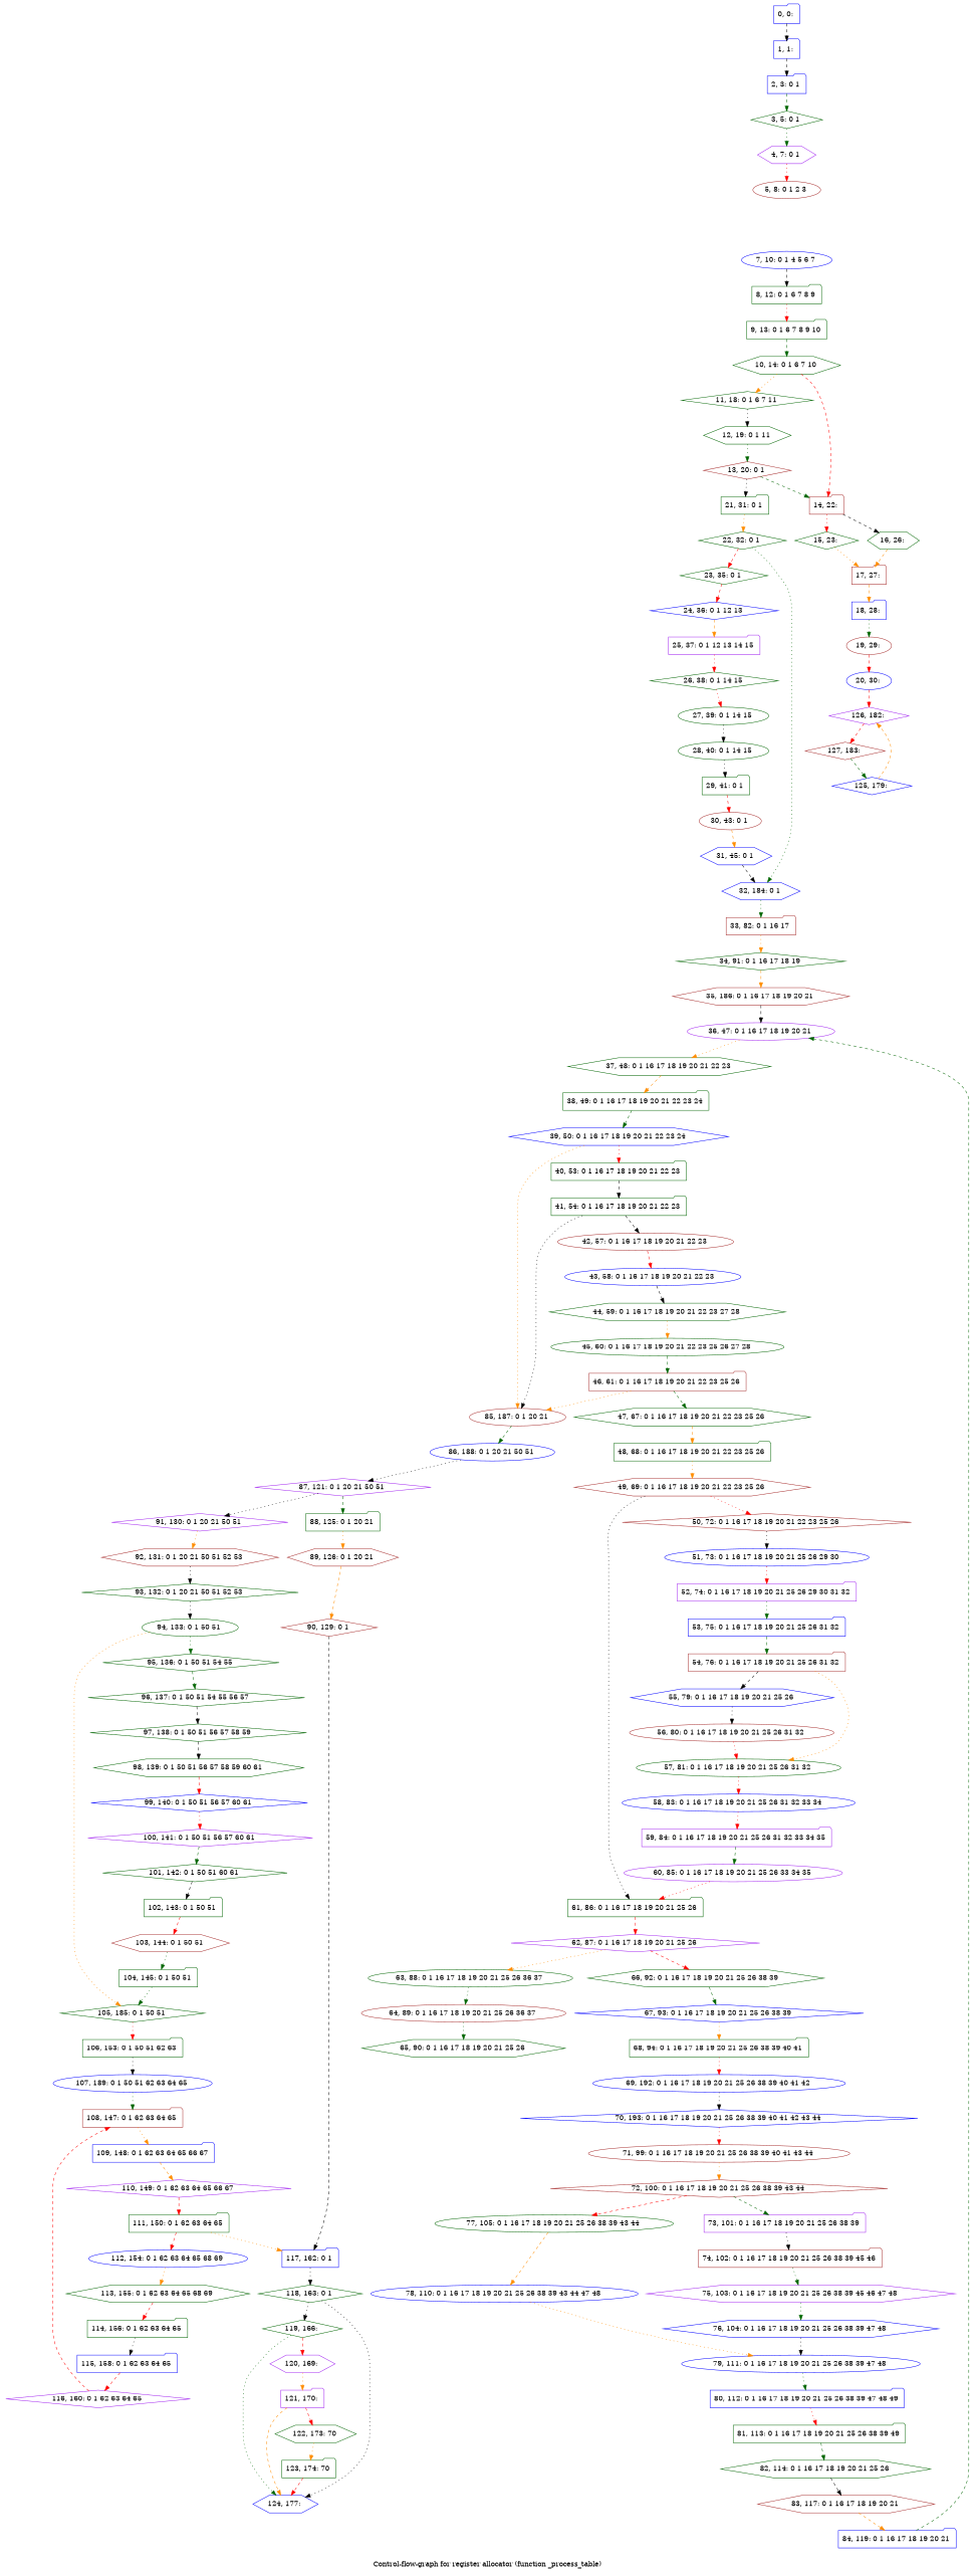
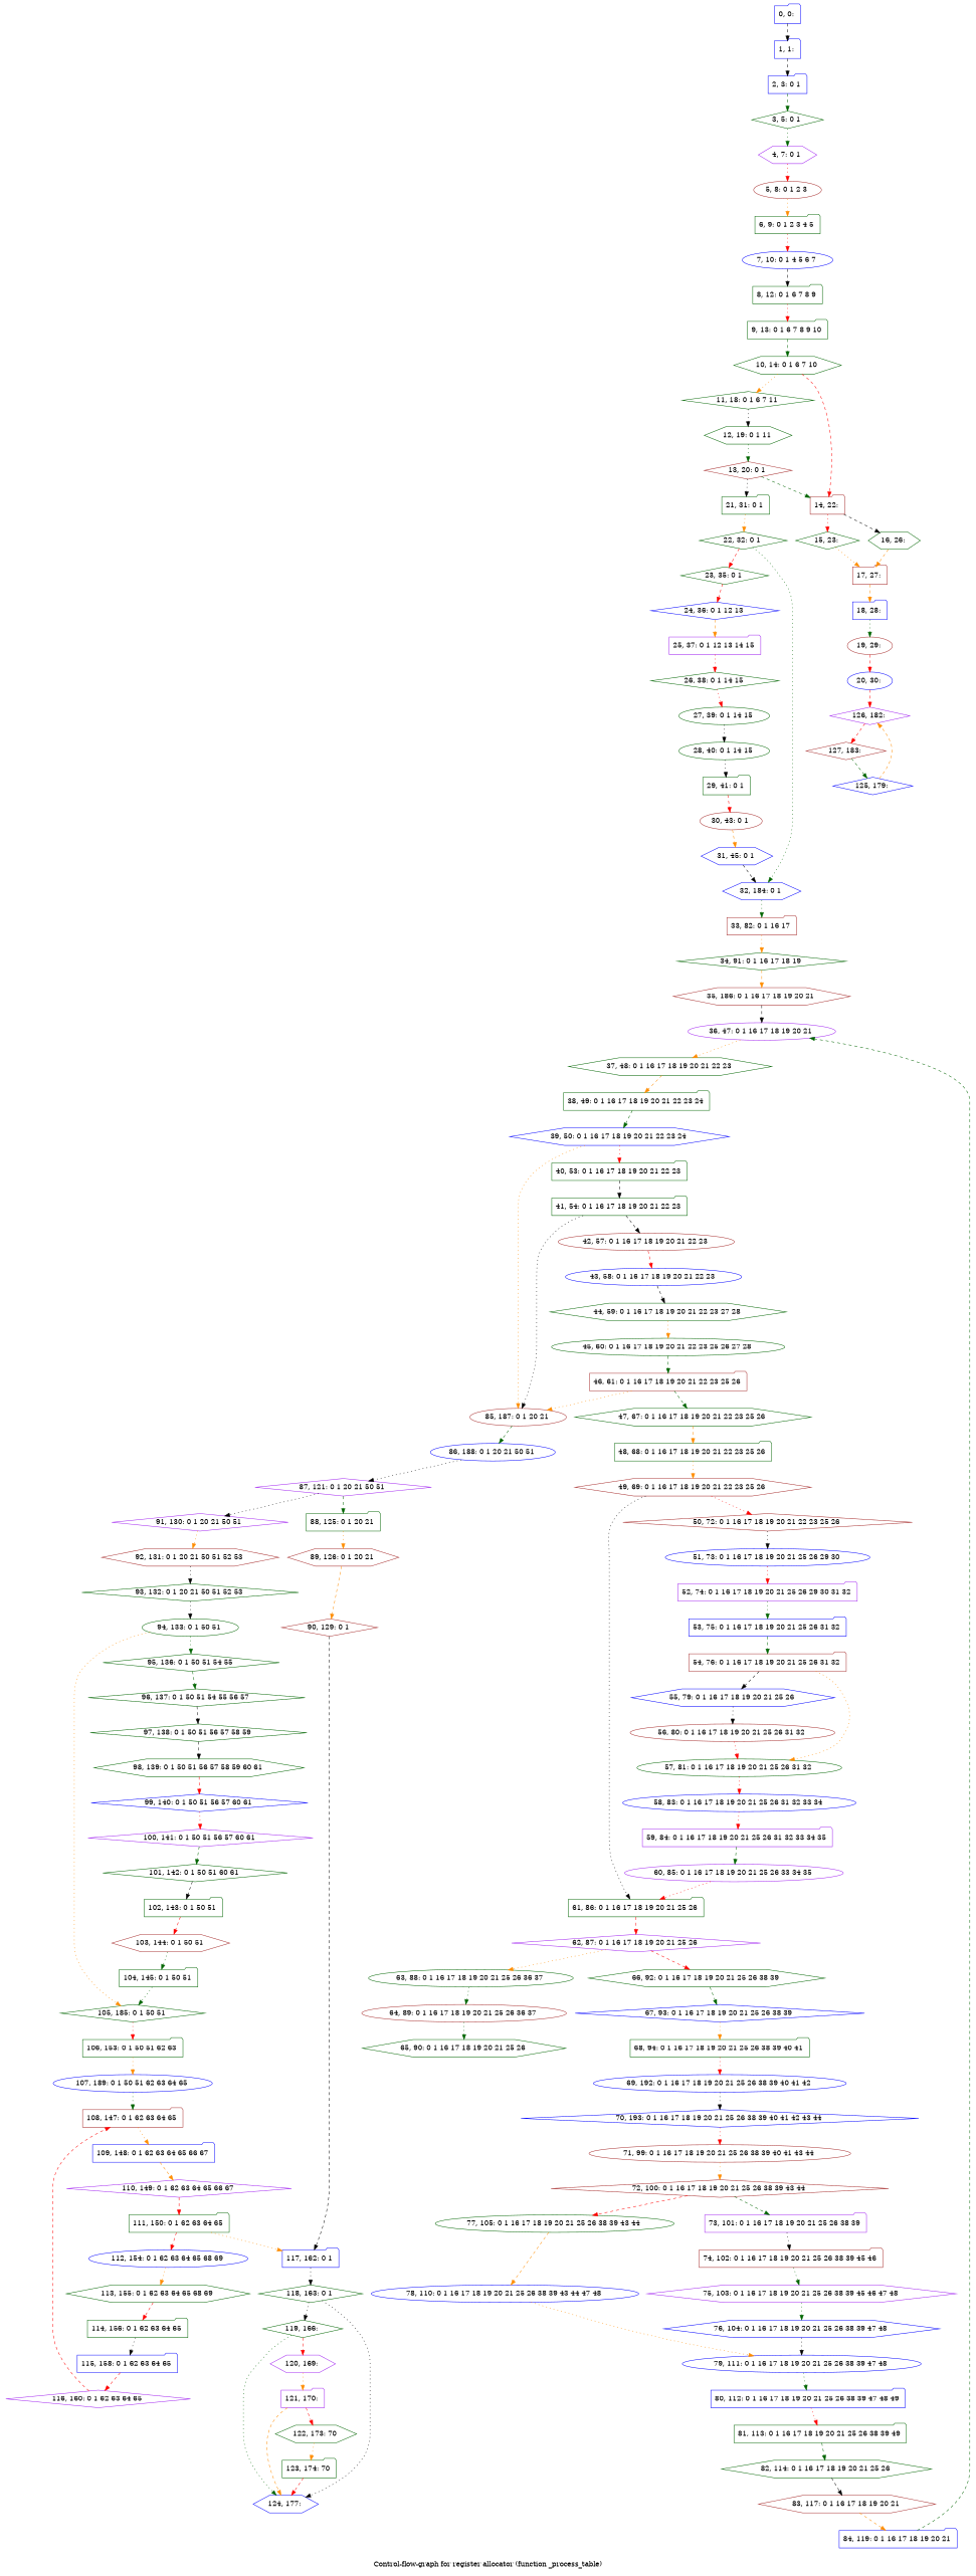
  digraph {
    label="Control-flow-graph for register allocator (function _process_table)"
    node [color=darkgreen shape=folder]
    edge [color=red style=dotted]
    n1 [color=blue label="0, 0: "]
    n2 [color=blue label="1, 1: "]
    n3 [color=blue label="2, 3: 0 1 "]
    n4 [label="3, 5: 0 1 " shape=diamond]
    n5 [color=purple label="4, 7: 0 1 " shape=hexagon]
    n6 [color=brown label="5, 8: 0 1 2 3 " shape=ellipse]
+   n7 [label="6, 9: 0 1 2 3 4 5 "]
    n8 [color=blue label="7, 10: 0 1 4 5 6 7 " shape=ellipse]
    n9 [label="8, 12: 0 1 6 7 8 9 "]
    n10 [label="9, 13: 0 1 6 7 8 9 10 "]
    n11 [label="10, 14: 0 1 6 7 10 " shape=hexagon]
    n12 [label="11, 18: 0 1 6 7 11 " shape=diamond]
    n13 [color=brown label="14, 22: "]
    n14 [label="12, 19: 0 1 11 " shape=hexagon]
    n15 [label="15, 23: " shape=diamond]
    n16 [label="16, 26: " shape=hexagon]
    n17 [color=brown label="13, 20: 0 1 " shape=diamond]
    n18 [label="21, 31: 0 1 "]
    n19 [label="22, 32: 0 1 " shape=diamond]
    n20 [color=brown label="17, 27: "]
    n21 [color=blue label="18, 28: "]
    n22 [color=brown label="19, 29: " shape=ellipse]
    n23 [color=blue label="20, 30: " shape=ellipse]
    n24 [color=purple label="126, 182: " shape=diamond]
    n25 [color=brown label="127, 183: " shape=diamond]
    n26 [label="23, 35: 0 1 " shape=diamond]
    n27 [color=blue label="32, 184: 0 1 " shape=hexagon]
    n28 [color=blue label="24, 36: 0 1 12 13 " shape=diamond]
    n29 [color=brown label="33, 82: 0 1 16 17 "]
    n30 [color=purple label="25, 37: 0 1 12 13 14 15 "]
    n31 [label="26, 38: 0 1 14 15 " shape=diamond]
    n32 [label="27, 39: 0 1 14 15 " shape=ellipse]
    n33 [label="28, 40: 0 1 14 15 " shape=ellipse]
    n34 [label="29, 41: 0 1 "]
    n35 [color=brown label="30, 43: 0 1 " shape=ellipse]
    n36 [color=blue label="31, 45: 0 1 " shape=hexagon]
    n37 [label="34, 91: 0 1 16 17 18 19 " shape=diamond]
    n38 [color=brown label="35, 186: 0 1 16 17 18 19 20 21 " shape=hexagon]
    n39 [color=purple label="36, 47: 0 1 16 17 18 19 20 21 " shape=ellipse]
    n40 [label="37, 48: 0 1 16 17 18 19 20 21 22 23 " shape=hexagon]
    n41 [label="38, 49: 0 1 16 17 18 19 20 21 22 23 24 "]
    n42 [color=blue label="39, 50: 0 1 16 17 18 19 20 21 22 23 24 " shape=hexagon]
    n43 [label="40, 53: 0 1 16 17 18 19 20 21 22 23 "]
    n44 [color=brown label="85, 187: 0 1 20 21 " shape=ellipse]
    n45 [label="41, 54: 0 1 16 17 18 19 20 21 22 23 "]
    n46 [color=blue label="86, 188: 0 1 20 21 50 51 " shape=ellipse]
    n47 [color=brown label="42, 57: 0 1 16 17 18 19 20 21 22 23 " shape=ellipse]
    n48 [color=blue label="43, 58: 0 1 16 17 18 19 20 21 22 23 " shape=ellipse]
    n49 [label="44, 59: 0 1 16 17 18 19 20 21 22 23 27 28 " shape=hexagon]
    n50 [label="45, 60: 0 1 16 17 18 19 20 21 22 23 25 26 27 28 " shape=ellipse]
    n51 [color=brown label="46, 61: 0 1 16 17 18 19 20 21 22 23 25 26 "]
    n52 [label="47, 67: 0 1 16 17 18 19 20 21 22 23 25 26 " shape=hexagon]
    n53 [label="48, 68: 0 1 16 17 18 19 20 21 22 23 25 26 "]
    n54 [color=brown label="49, 69: 0 1 16 17 18 19 20 21 22 23 25 26 " shape=hexagon]
    n55 [color=brown label="50, 72: 0 1 16 17 18 19 20 21 22 23 25 26 " shape=diamond]
    n56 [label="61, 86: 0 1 16 17 18 19 20 21 25 26 "]
    n57 [color=blue label="51, 73: 0 1 16 17 18 19 20 21 25 26 29 30 " shape=ellipse]
    n58 [color=purple label="62, 87: 0 1 16 17 18 19 20 21 25 26 " shape=diamond]
    n59 [color=purple label="52, 74: 0 1 16 17 18 19 20 21 25 26 29 30 31 32 "]
    n60 [color=blue label="53, 75: 0 1 16 17 18 19 20 21 25 26 31 32 "]
    n61 [color=brown label="54, 76: 0 1 16 17 18 19 20 21 25 26 31 32 "]
    n62 [color=blue label="55, 79: 0 1 16 17 18 19 20 21 25 26 " shape=hexagon]
    n63 [label="57, 81: 0 1 16 17 18 19 20 21 25 26 31 32 " shape=ellipse]
    n64 [color=brown label="56, 80: 0 1 16 17 18 19 20 21 25 26 31 32 " shape=ellipse]
    n65 [color=blue label="58, 83: 0 1 16 17 18 19 20 21 25 26 31 32 33 34 " shape=ellipse]
    n66 [color=purple label="59, 84: 0 1 16 17 18 19 20 21 25 26 31 32 33 34 35 "]
    n67 [color=purple label="60, 85: 0 1 16 17 18 19 20 21 25 26 33 34 35 " shape=ellipse]
    n68 [label="63, 88: 0 1 16 17 18 19 20 21 25 26 36 37 " shape=ellipse]
    n69 [label="66, 92: 0 1 16 17 18 19 20 21 25 26 38 39 " shape=hexagon]
    n70 [color=brown label="64, 89: 0 1 16 17 18 19 20 21 25 26 36 37 " shape=ellipse]
    n71 [label="65, 90: 0 1 16 17 18 19 20 21 25 26 " shape=hexagon]
    n72 [color=blue label="67, 93: 0 1 16 17 18 19 20 21 25 26 38 39 " shape=diamond]
    n73 [label="68, 94: 0 1 16 17 18 19 20 21 25 26 38 39 40 41 "]
    n74 [color=blue label="69, 192: 0 1 16 17 18 19 20 21 25 26 38 39 40 41 42 " shape=ellipse]
    n75 [color=blue label="70, 193: 0 1 16 17 18 19 20 21 25 26 38 39 40 41 42 43 44 " shape=diamond]
    n76 [color=brown label="71, 99: 0 1 16 17 18 19 20 21 25 26 38 39 40 41 43 44 " shape=ellipse]
    n77 [color=brown label="72, 100: 0 1 16 17 18 19 20 21 25 26 38 39 43 44 " shape=diamond]
    n78 [color=purple label="73, 101: 0 1 16 17 18 19 20 21 25 26 38 39 "]
    n79 [label="77, 105: 0 1 16 17 18 19 20 21 25 26 38 39 43 44 " shape=ellipse]
    n80 [color=brown label="74, 102: 0 1 16 17 18 19 20 21 25 26 38 39 45 46 "]
    n81 [color=blue label="78, 110: 0 1 16 17 18 19 20 21 25 26 38 39 43 44 47 48 " shape=ellipse]
    n82 [color=purple label="75, 103: 0 1 16 17 18 19 20 21 25 26 38 39 45 46 47 48 " shape=hexagon]
    n83 [color=blue label="76, 104: 0 1 16 17 18 19 20 21 25 26 38 39 47 48 " shape=hexagon]
    n84 [color=blue label="79, 111: 0 1 16 17 18 19 20 21 25 26 38 39 47 48 " shape=ellipse]
    n85 [color=blue label="80, 112: 0 1 16 17 18 19 20 21 25 26 38 39 47 48 49 "]
    n86 [label="81, 113: 0 1 16 17 18 19 20 21 25 26 38 39 49 "]
    n87 [label="82, 114: 0 1 16 17 18 19 20 21 25 26 " shape=hexagon]
    n88 [color=brown label="83, 117: 0 1 16 17 18 19 20 21 " shape=hexagon]
    n89 [color=blue label="84, 119: 0 1 16 17 18 19 20 21 "]
    n90 [color=purple label="87, 121: 0 1 20 21 50 51 " shape=diamond]
    n91 [label="88, 125: 0 1 20 21 "]
    n92 [color=purple label="91, 130: 0 1 20 21 50 51 " shape=diamond]
    n93 [color=brown label="89, 126: 0 1 20 21 " shape=hexagon]
    n94 [color=brown label="92, 131: 0 1 20 21 50 51 52 53 " shape=hexagon]
    n95 [color=brown label="90, 129: 0 1 " shape=diamond]
    n96 [color=blue label="117, 162: 0 1 "]
    n97 [label="118, 163: 0 1 " shape=diamond]
    n98 [label="93, 132: 0 1 20 21 50 51 52 53 " shape=diamond]
    n99 [label="94, 133: 0 1 50 51 " shape=ellipse]
    n100 [label="95, 136: 0 1 50 51 54 55 " shape=diamond]
    n101 [label="105, 185: 0 1 50 51 " shape=diamond]
    n102 [label="96, 137: 0 1 50 51 54 55 56 57 " shape=diamond]
    n103 [label="106, 153: 0 1 50 51 62 63 "]
    n104 [label="97, 138: 0 1 50 51 56 57 58 59 " shape=diamond]
    n105 [label="98, 139: 0 1 50 51 56 57 58 59 60 61 " shape=hexagon]
    n106 [color=blue label="99, 140: 0 1 50 51 56 57 60 61 " shape=diamond]
    n107 [color=purple label="100, 141: 0 1 50 51 56 57 60 61 " shape=diamond]
    n108 [label="101, 142: 0 1 50 51 60 61 " shape=diamond]
    n109 [label="102, 143: 0 1 50 51 "]
    n110 [color=brown label="103, 144: 0 1 50 51 " shape=hexagon]
    n111 [label="104, 145: 0 1 50 51 "]
    n112 [color=blue label="107, 189: 0 1 50 51 62 63 64 65 " shape=ellipse]
    n113 [color=brown label="108, 147: 0 1 62 63 64 65 "]
    n114 [color=blue label="109, 148: 0 1 62 63 64 65 66 67 "]
    n115 [color=purple label="110, 149: 0 1 62 63 64 65 66 67 " shape=diamond]
    n116 [label="111, 150: 0 1 62 63 64 65 "]
    n117 [color=blue label="112, 154: 0 1 62 63 64 65 68 69 " shape=ellipse]
    n118 [label="113, 155: 0 1 62 63 64 65 68 69 " shape=hexagon]
    n119 [label="114, 156: 0 1 62 63 64 65 "]
    n120 [color=blue label="115, 158: 0 1 62 63 64 65 "]
    n121 [color=purple label="116, 160: 0 1 62 63 64 65 " shape=diamond]
    n122 [label="119, 166: " shape=diamond]
    n123 [color=blue label="124, 177: " shape=hexagon]
    n124 [color=purple label="120, 169: " shape=hexagon]
    n125 [color=purple label="121, 170: "]
    n126 [label="122, 173: 70 " shape=hexagon]
    n127 [label="123, 174: 70 "]
    n128 [color=blue label="125, 179: " shape=diamond]
    n1 -> n2 [color=black style=dashed]
    n2 -> n3 [color=black style=dashed]
    n3 -> n4 [color=darkgreen style=dashed]
    n4 -> n5 [color=darkgreen]
    n5 -> n6
+   n6 -> n7 [color=darkorange]
+   n7 -> n8
    n8 -> n9 [color=black style=dashed]
    n9 -> n10
    n10 -> n11 [color=darkgreen style=dashed]
    n11 -> n12 [color=darkorange]
    n11 -> n13 [style=dashed]
    n12 -> n14 [color=black]
    n13 -> n15
    n13 -> n16 [color=black style=dashed]
    n14 -> n17 [color=darkgreen]
    n15 -> n20 [color=darkorange]
    n16 -> n20 [color=darkorange style=dashed]
    n17 -> n13 [color=darkgreen style=dashed]
    n17 -> n18 [color=black]
    n18 -> n19 [color=darkorange]
    n19 -> n26 [style=dashed]
    n19 -> n27 [color=darkgreen]
    n20 -> n21 [color=darkorange style=dashed]
    n21 -> n22 [color=darkgreen]
    n22 -> n23 [style=dashed]
    n23 -> n24 [style=dashed]
    n24 -> n25 [style=dashed]
    n25 -> n128 [color=darkgreen style=dashed]
    n26 -> n28 [style=dashed]
    n27 -> n29 [color=darkgreen]
    n28 -> n30 [color=darkorange style=dashed]
    n29 -> n37 [color=darkorange]
    n30 -> n31
    n31 -> n32
    n32 -> n33 [color=black]
    n33 -> n34 [color=black]
    n34 -> n35 [style=dashed]
    n35 -> n36 [color=darkorange style=dashed]
    n36 -> n27 [color=black style=dashed]
    n37 -> n38 [color=darkorange style=dashed]
    n38 -> n39 [color=black style=dashed]
    n39 -> n40 [color=darkorange]
    n40 -> n41 [color=darkorange style=dashed]
    n41 -> n42 [color=darkgreen style=dashed]
    n42 -> n43
    n42 -> n44 [color=darkorange]
    n43 -> n45 [color=black style=dashed]
    n44 -> n46 [color=darkgreen style=dashed]
    n45 -> n44 [color=black]
    n45 -> n47 [color=black style=dashed]
    n46 -> n90 [color=black]
    n47 -> n48 [style=dashed]
    n48 -> n49 [color=black style=dashed]
    n49 -> n50 [color=darkorange]
    n50 -> n51 [color=darkgreen style=dashed]
    n51 -> n44 [color=darkorange]
    n51 -> n52 [color=darkgreen style=dashed]
    n52 -> n53 [color=darkorange style=dashed]
    n53 -> n54 [color=darkorange]
    n54 -> n55
    n54 -> n56 [color=black]
    n55 -> n57 [color=black]
    n56 -> n58 [style=dashed]
    n57 -> n59
    n58 -> n68 [color=darkorange]
    n58 -> n69 [style=dashed]
    n59 -> n60 [color=darkgreen]
    n60 -> n61 [color=darkgreen style=dashed]
    n61 -> n62 [color=black style=dashed]
    n61 -> n63 [color=darkorange]
    n62 -> n64 [color=black]
    n63 -> n65
    n64 -> n63
    n65 -> n66
    n66 -> n67 [color=darkgreen style=dashed]
    n67 -> n56
    n68 -> n70 [color=darkgreen]
    n69 -> n72 [color=darkgreen style=dashed]
    n70 -> n71 [color=darkgreen]
    n72 -> n73 [color=darkorange]
    n73 -> n74
    n74 -> n75 [color=black]
    n75 -> n76
    n76 -> n77 [color=darkorange]
    n77 -> n78 [color=darkgreen style=dashed]
    n77 -> n79 [style=dashed]
    n78 -> n80 [color=black]
    n79 -> n81 [color=darkorange style=dashed]
    n80 -> n82 [color=darkgreen]
    n81 -> n84 [color=darkorange]
    n82 -> n83 [color=darkgreen]
    n83 -> n84 [color=black]
    n84 -> n85 [color=darkgreen]
    n85 -> n86
    n86 -> n87 [color=darkgreen style=dashed]
    n87 -> n88 [color=black style=dashed]
    n88 -> n89 [color=darkorange style=dashed]
    n89 -> n39 [color=darkgreen style=dashed]
    n90 -> n91 [color=darkgreen style=dashed]
    n90 -> n92 [color=black]
    n91 -> n93 [color=darkorange]
    n92 -> n94 [color=darkorange]
    n93 -> n95 [color=darkorange style=dashed]
    n94 -> n98 [color=black]
    n95 -> n96 [color=black style=dashed]
    n96 -> n97 [color=black]
    n97 -> n122 [color=black]
    n97 -> n123 [color=black]
    n98 -> n99 [color=black]
    n99 -> n100 [color=darkgreen]
    n99 -> n101 [color=darkorange]
    n100 -> n102 [color=darkgreen style=dashed]
    n101 -> n103
    n102 -> n104 [color=black style=dashed]
-   n103 -> n112 [color=black]
+   n103 -> n112 [color=darkorange]
    n104 -> n105 [color=black style=dashed]
    n105 -> n106 [style=dashed]
    n106 -> n107
    n107 -> n108 [color=darkgreen style=dashed]
    n108 -> n109 [color=black style=dashed]
    n109 -> n110 [style=dashed]
    n110 -> n111 [color=darkgreen]
    n111 -> n101 [color=darkgreen]
    n112 -> n113 [color=darkgreen]
    n113 -> n114 [color=darkorange]
    n114 -> n115 [color=darkorange style=dashed]
    n115 -> n116 [style=dashed]
    n116 -> n96 [color=darkorange]
    n116 -> n117 [style=dashed]
    n117 -> n118 [color=darkorange]
    n118 -> n119 [style=dashed]
    n119 -> n120 [color=black]
    n120 -> n121 [style=dashed]
    n121 -> n113 [style=dashed]
    n122 -> n123 [color=darkgreen]
    n122 -> n124 [style=dashed]
    n124 -> n125 [color=darkorange]
    n125 -> n123 [color=darkorange style=dashed]
    n125 -> n126 [style=dashed]
    n126 -> n127 [color=darkorange]
    n127 -> n123 [style=dashed]
    n128 -> n24 [color=darkorange style=dashed]
  }
